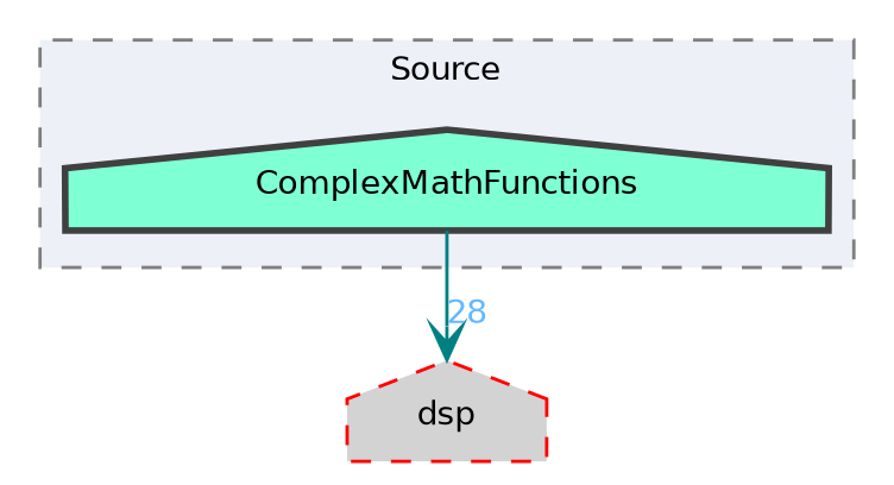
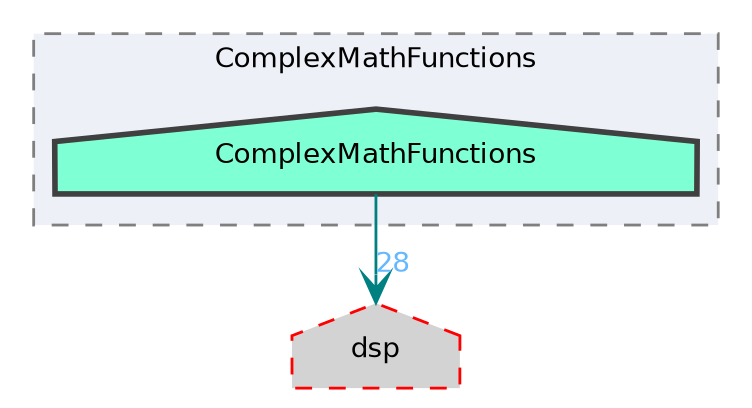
  digraph {
    compound=true
    node [fontname=Helvetica fontsize=10 shape=house]
    n1 [color=grey25 fillcolor=aquamarine height=0.2 label=ComplexMathFunctions style="filled,bold" width=0.4]
    n2 [color=red fillcolor=lightgrey height=0.2 label=dsp style="filled,dashed" width=0.4]
    subgraph cluster_1 {
      bgcolor="#edf0f7"
      fontname=Helvetica
      fontsize=10
-     label=Source
+     label=ComplexMathFunctions
      pencolor=grey50
      style="filled,dashed"
      n1
    }
    n1 -> n2 [color=teal fontcolor=steelblue1 fontname=Helvetica fontsize=10 headlabel=28 labeldistance=1.5 labelfontname=Helvetica labelfontsize=10 arrowhead=vee]
  }
